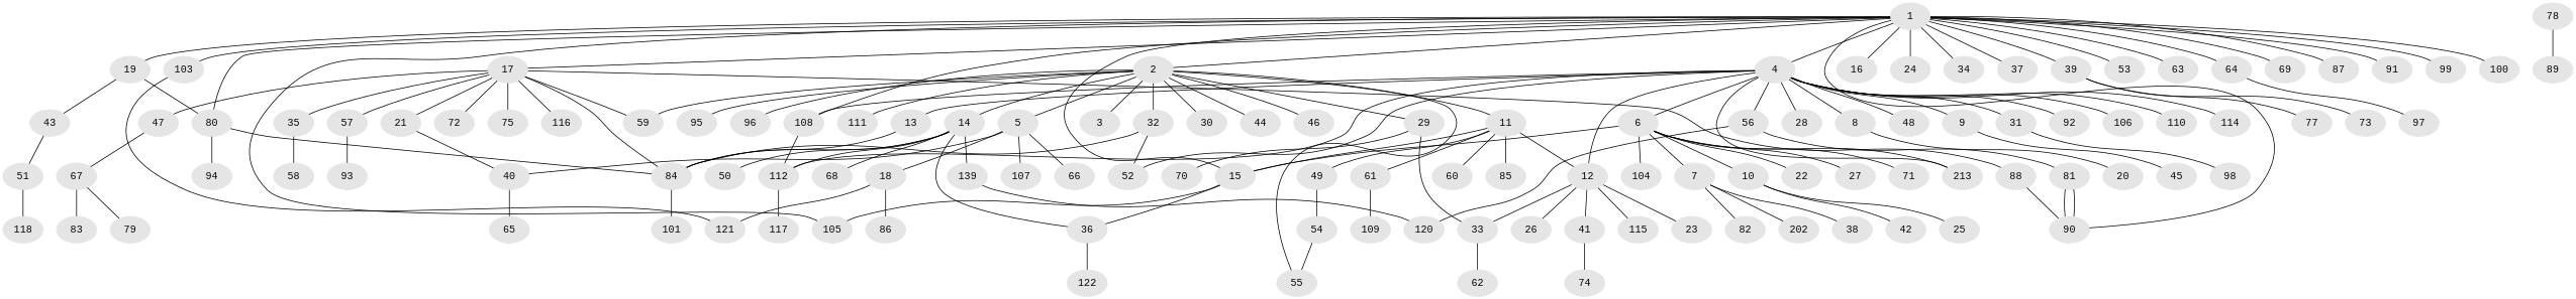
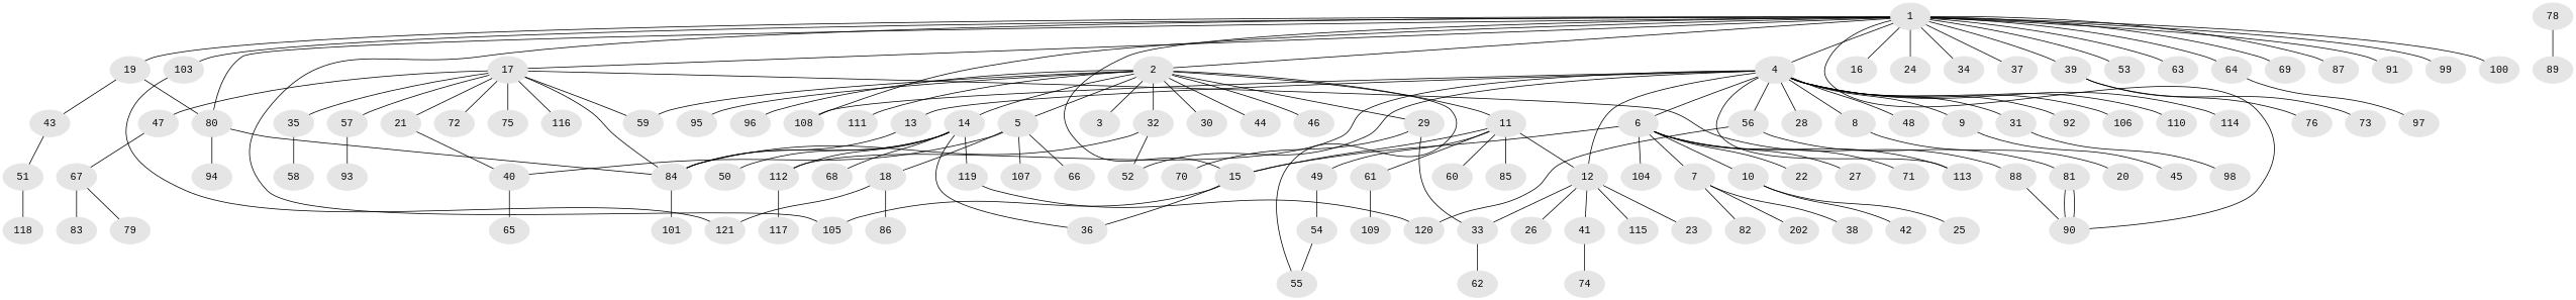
  graph {
    fontname="Liberation Mono"
    node [color=gray90 fontname="Liberation Mono" style=filled]
    edge [fontname="Liberation Mono"]
    1
    2
    4
    15
    16
    17
    19
    24
    34
    37
    39
    53
    63
    64
    69
    80
    87
    90
    91
    99
    100
    103
    105
    108
    3
    5
    11
    14
    29
    30
    32
    44
    46
    55
    59
    95
    96
    111
    6
    8
    9
    12
    13
    28
    31
    48
    52
    56
    92
    106
    110
    112
-   113 [label=213]
+   113
    114
    36
    84
    21
    35
    47
    57
    72
    75
    88
    116
    43
    73
-   77
+   77 [label=76]
    97
    94
    121
    18
    40
    66
    107
    49
    60
    61
    85
    50
    68
-   119 [label=139]
+   119
    33
    70
    7
    10
    22
    27
    71
    104
    20
    45
    23
    26
    41
    115
    98
    81
    120
    117
    86
    65
    38
    82
    n104 [label=202]
    25
    42
    78
    89
    54
    109
    62
    74
    101
-   122
    58
    67
    93
    51
    118
    79
    83
    1 -- 2
    1 -- 4
    1 -- 15
    1 -- 16
    1 -- 17
    1 -- 19
    1 -- 24
    1 -- 34
    1 -- 37
    1 -- 39
    1 -- 53
    1 -- 63
    1 -- 64
    1 -- 69
    1 -- 80
    1 -- 87
    1 -- 90
    1 -- 91
    1 -- 99
    1 -- 100
    1 -- 103
    1 -- 105
    1 -- 108
    2 -- 3
    2 -- 5
    2 -- 11
    2 -- 14
    2 -- 29
    2 -- 30
    2 -- 32
    2 -- 44
    2 -- 46
    2 -- 55
    2 -- 59
    2 -- 95
    2 -- 96
    2 -- 111
    4 -- 108
    4 -- 6
    4 -- 8
    4 -- 9
    4 -- 12
    4 -- 13
    4 -- 28
    4 -- 31
    4 -- 48
    4 -- 52
    4 -- 56
    4 -- 92
    4 -- 106
    4 -- 110
    4 -- 112
    4 -- 113
    4 -- 114
    15 -- 105
    15 -- 36
    17 -- 59
    17 -- 84
    17 -- 21
    17 -- 35
    17 -- 47
    17 -- 57
    17 -- 72
    17 -- 75
    17 -- 88
    17 -- 116
    19 -- 80
    19 -- 43
    39 -- 73
    39 -- 77
    64 -- 97
    80 -- 84
    80 -- 94
    103 -- 121
-   108 -- 112
    5 -- 18
    5 -- 40
    5 -- 66
    5 -- 107
    11 -- 15
    11 -- 12
    11 -- 49
    11 -- 60
    11 -- 61
    11 -- 85
    14 -- 112
    14 -- 36
    14 -- 84
    14 -- 50
    14 -- 68
    14 -- 119
    29 -- 33
    29 -- 70
    32 -- 52
    32 -- 84
    6 -- 15
    6 -- 113
    6 -- 7
    6 -- 10
    6 -- 22
    6 -- 27
    6 -- 71
    6 -- 104
    8 -- 20
    9 -- 45
    12 -- 33
    12 -- 23
    12 -- 26
    12 -- 41
    12 -- 115
    13 -- 84
    31 -- 98
    56 -- 81
    56 -- 120
    112 -- 117
-   36 -- 122
    84 -- 101
    21 -- 40
    35 -- 58
    47 -- 67
    57 -- 93
    88 -- 90
    43 -- 51
    18 -- 121
    18 -- 86
    40 -- 65
    49 -- 54
    61 -- 109
    119 -- 120
    33 -- 62
    7 -- 38
    7 -- 82
    7 -- n104
    10 -- 25
    10 -- 42
    41 -- 74
    81 -- 90
    81 -- 90
    78 -- 89
    54 -- 55
    67 -- 79
    67 -- 83
    51 -- 118
  }
